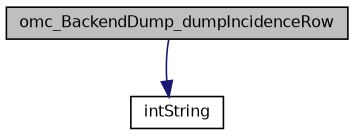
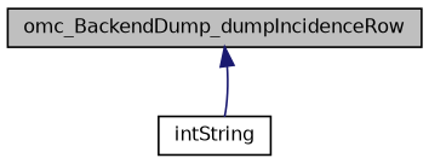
  digraph {
    rankdir=TB
    node [color=black fontname=Helvetica fontsize=10 shape=record style=filled]
    n1 [fillcolor=grey75 fontcolor=black height=0.2 label=omc_BackendDump_dumpIncidenceRow width=0.4]
    n2 [fillcolor=white height=0.2 label=intString width=0.4]
-   n1 -> n2 [color=midnightblue fontname=Helvetica fontsize=10 labelfontname=Helvetica labelfontsize=10 style=solid]
+   n2 -> n1 [color=midnightblue fontname=Helvetica fontsize=10 labelfontname=Helvetica labelfontsize=10 style=solid]
  }
